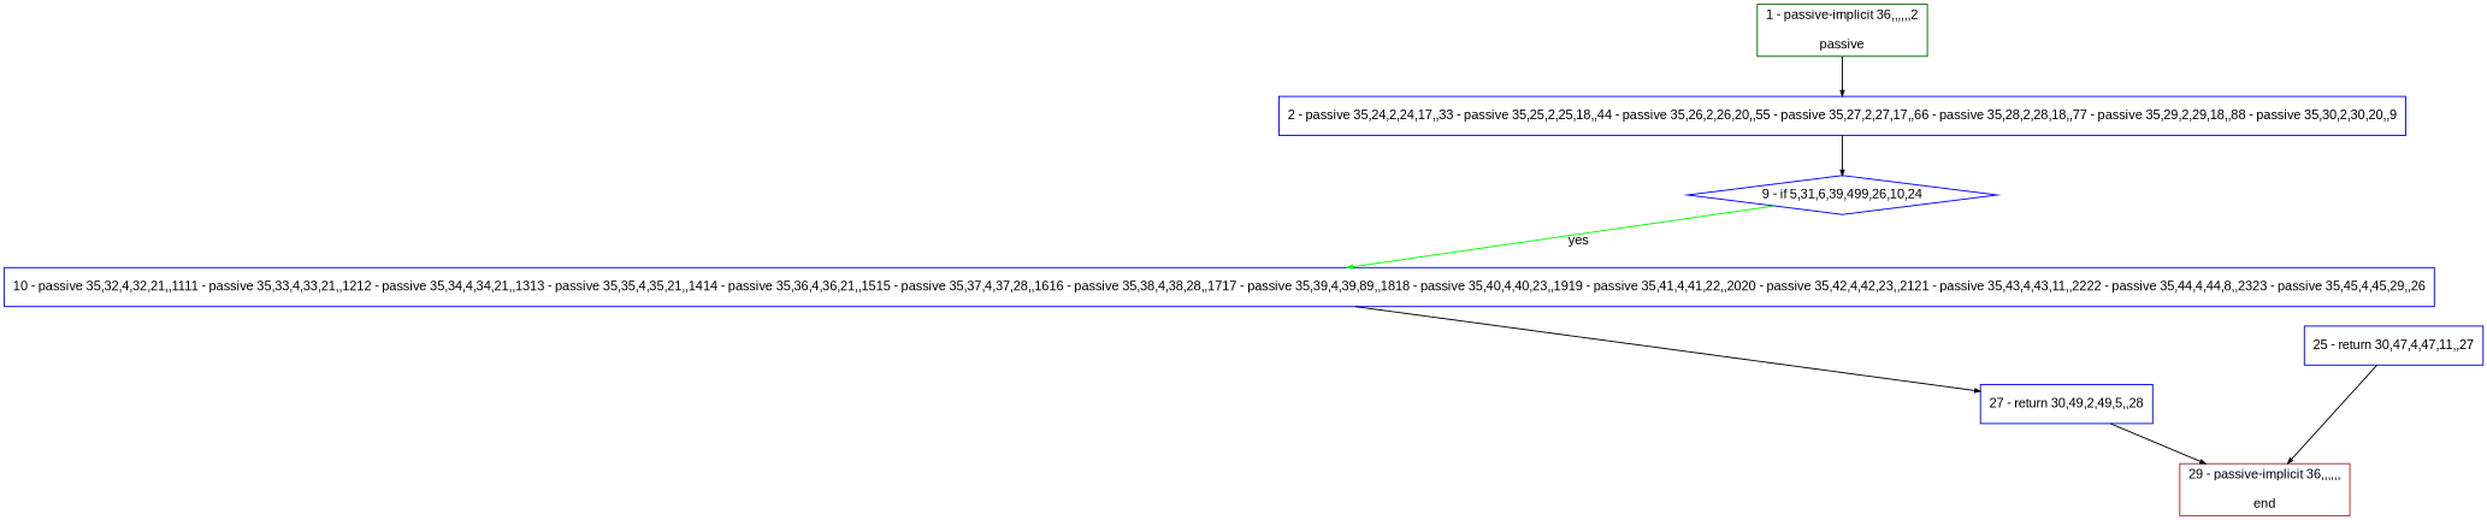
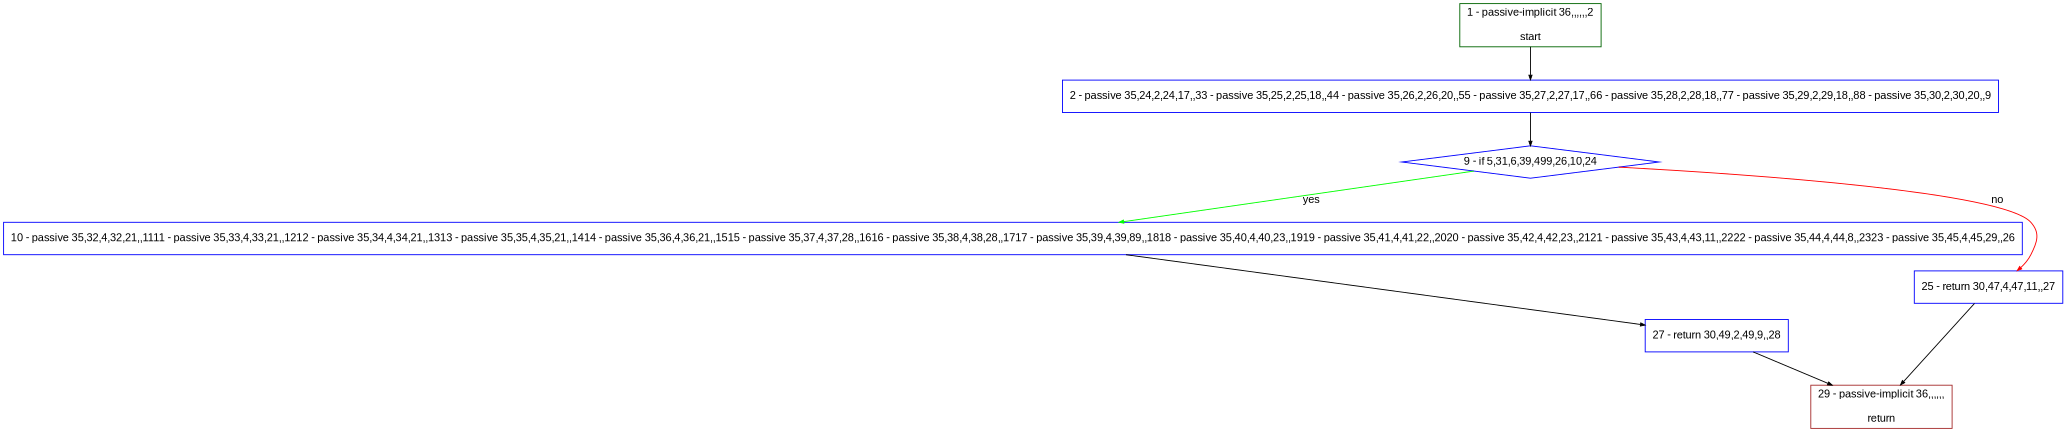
  digraph {
    bgcolor=white
    compound=true
    fillcolor="#FFFFCC"
    fontname=Arial
    fontsize=12
    pack=true
    packmode=clust
    style="rounded,filled"
    node [color="#0000ff" compound=true fillcolor="#ffffff" fixedsize=false fontname=Arial fontsize=12 node_initialized=no shape=box style=filled]
    edge [arrowhead=normal arrowsize=0.5 arrowtail=none color="#000000" compound=true dir=forward fontcolor=black fontname=Arial fontsize=12]
    n1 [label="2 - passive 35,24,2,24,17,,33 - passive 35,25,2,25,18,,44 - passive 35,26,2,26,20,,55 - passive 35,27,2,27,17,,66 - passive 35,28,2,28,18,,77 - passive 35,29,2,29,18,,88 - passive 35,30,2,30,20,,9"]
    n2 [label="9 - if 5,31,6,39,499,26,10,24" shape=diamond]
    n3 [label="10 - passive 35,32,4,32,21,,1111 - passive 35,33,4,33,21,,1212 - passive 35,34,4,34,21,,1313 - passive 35,35,4,35,21,,1414 - passive 35,36,4,36,21,,1515 - passive 35,37,4,37,28,,1616 - passive 35,38,4,38,28,,1717 - passive 35,39,4,39,89,,1818 - passive 35,40,4,40,23,,1919 - passive 35,41,4,41,22,,2020 - passive 35,42,4,42,23,,2121 - passive 35,43,4,43,11,,2222 - passive 35,44,4,44,8,,2323 - passive 35,45,4,45,29,,26"]
    n4 [label="25 - return 30,47,4,47,11,,27"]
-   n5 [color="#006400" label="1 - passive-implicit 36,,,,,,2\n\npassive"]
-   n6 [label="27 - return 30,49,2,49,5,,28"]
-   n7 [color="#a52a2a" label="29 - passive-implicit 36,,,,,,\n\nend"]
+   n5 [color="#006400" label="1 - passive-implicit 36,,,,,,2\n\nstart"]
+   n6 [label="27 - return 30,49,2,49,9,,28"]
+   n7 [color="#a52a2a" label="29 - passive-implicit 36,,,,,,\n\nreturn"]
    n1 -> n2
    n2 -> n3 [color="#00ff00" label=yes]
+   n2 -> n4 [color="#ff0000" label=no]
    n3 -> n6
    n4 -> n7
    n5 -> n1
    n6 -> n7
  }
